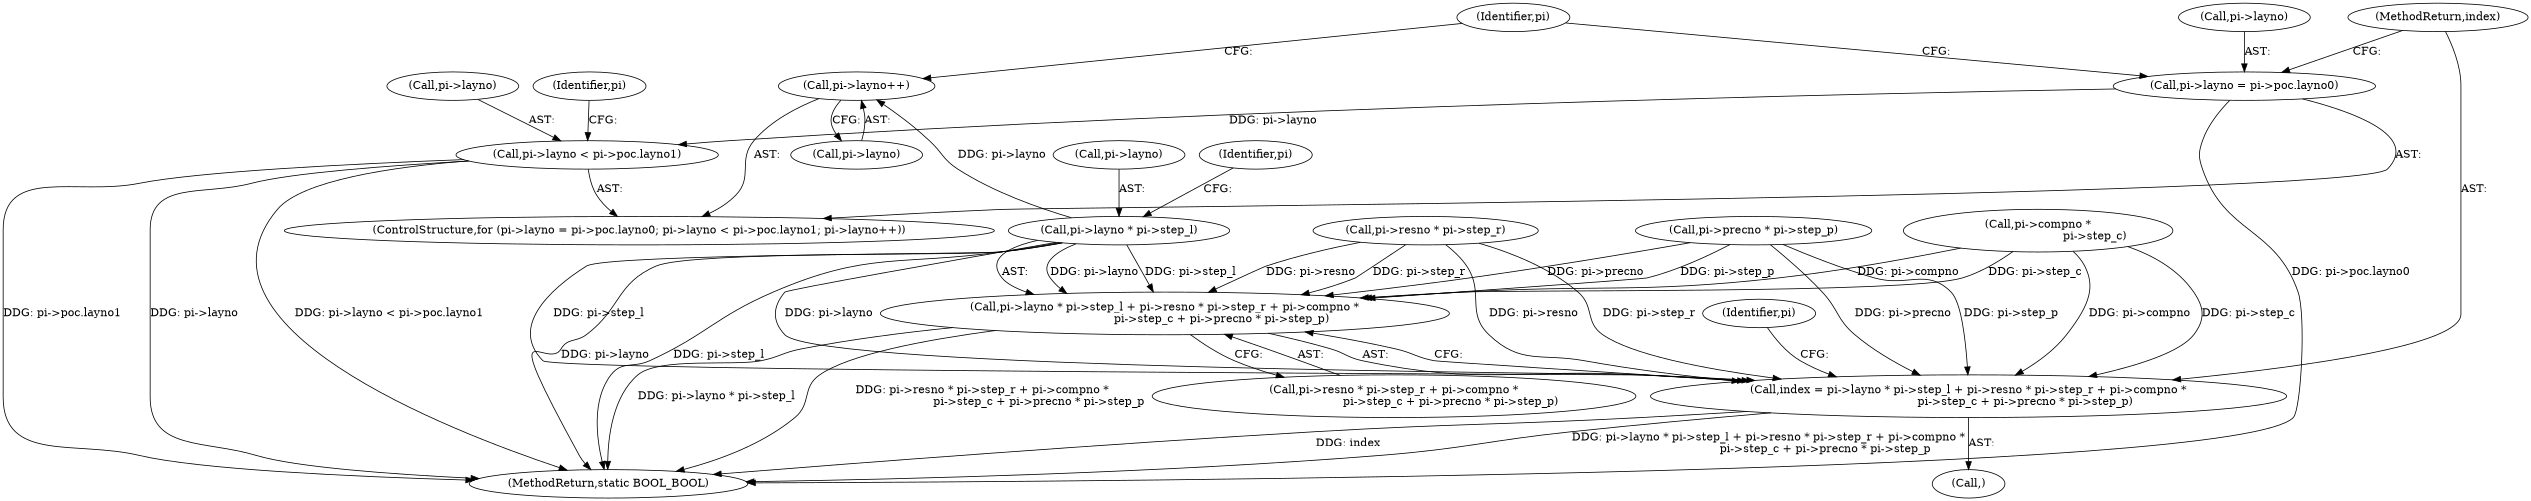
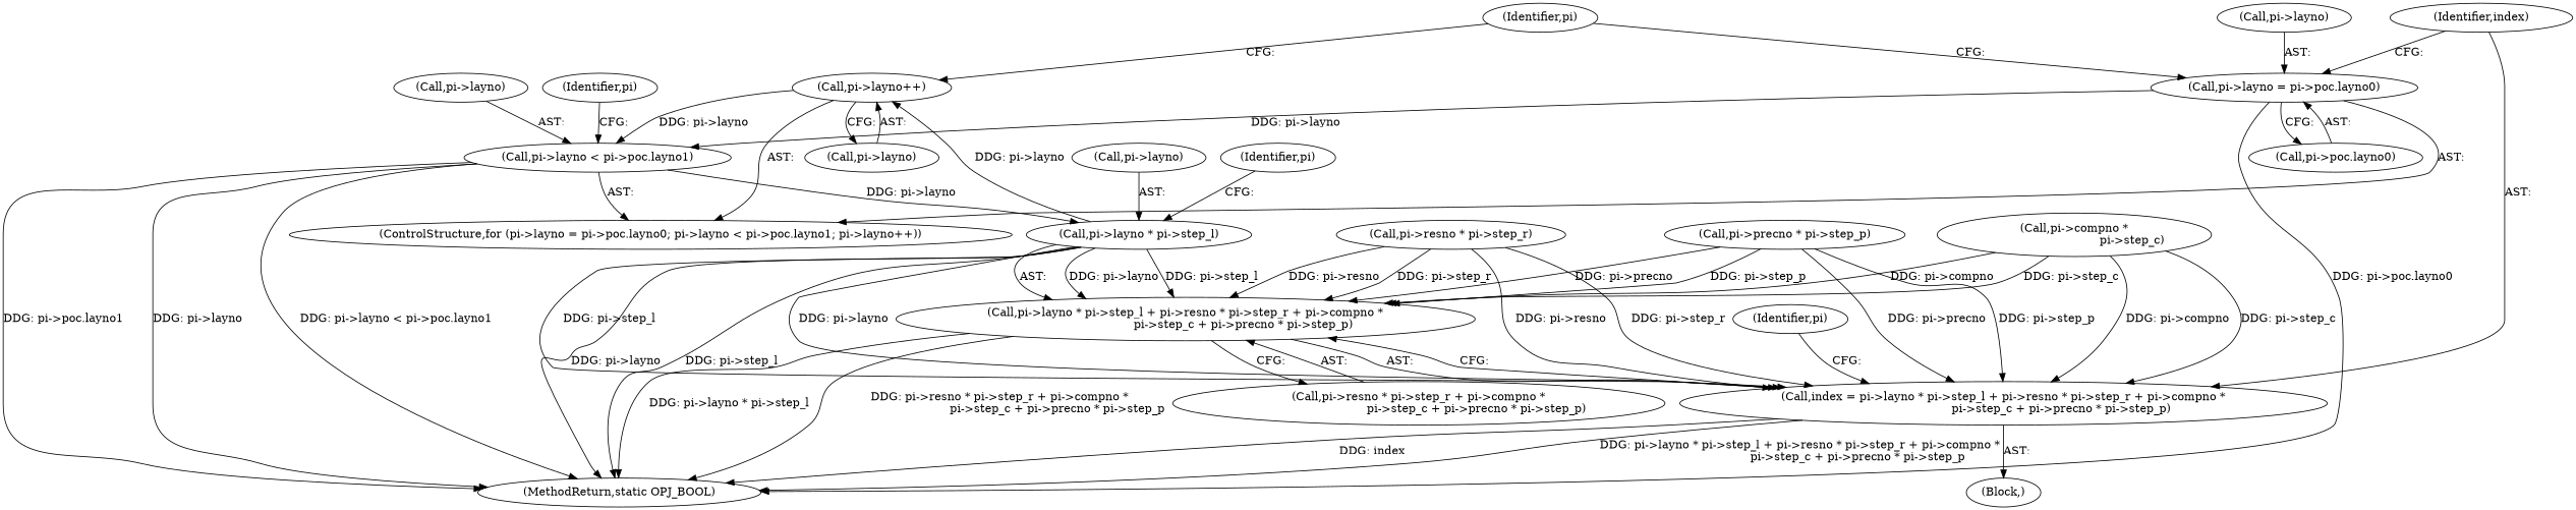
  digraph {
    n1 [label="(Call,pi->layno++)"]
    n2 [label="(Call,pi->layno < pi->poc.layno1)"]
    n3 [label="(ControlStructure,for (pi->layno = pi->poc.layno0; pi->layno < pi->poc.layno1; pi->layno++))"]
    n4 [label="(Call,pi->layno)"]
    n5 [label="(Call,pi->layno * pi->step_l)"]
-   n6 [label="(MethodReturn,static BOOL_BOOL)"]
+   n6 [label="(MethodReturn,static OPJ_BOOL)"]
    n7 [label="(Call,index = pi->layno * pi->step_l + pi->resno * pi->step_r + pi->compno *\n                                pi->step_c + pi->precno * pi->step_p)"]
    n8 [label="(Call,pi->layno * pi->step_l + pi->resno * pi->step_r + pi->compno *\n                                pi->step_c + pi->precno * pi->step_p)"]
-   n9 [label="(Call,)"]
+   n9 [label="(Block,)"]
    n10 [label="(Call,pi->resno * pi->step_r + pi->compno *\n                                pi->step_c + pi->precno * pi->step_p)"]
    n11 [label="(Call,pi->layno = pi->poc.layno0)"]
+   n12 [label="(Call,pi->poc.layno0)"]
    n13 [label="(Call,pi->resno * pi->step_r)"]
    n14 [label="(Call,pi->layno)"]
    n15 [label="(Identifier,pi)"]
    n16 [label="(Identifier,pi)"]
    n17 [label="(Call,pi->precno * pi->step_p)"]
    n18 [label="(Call,pi->layno)"]
    n19 [label="(Call,pi->compno *\n                                pi->step_c)"]
-   n20 [label="(MethodReturn,index)"]
+   n20 [label="(Identifier,index)"]
    n21 [label="(Identifier,pi)"]
    n22 [label="(Call,pi->layno)"]
    n23 [label="(Identifier,pi)"]
+   n1 -> n2 [label="DDG: pi->layno"]
    n1 -> n3 [label="AST: "]
    n1 -> n4 [label="CFG: "]
    n2 -> n3 [label="AST: "]
+   n2 -> n5 [label="DDG: pi->layno"]
    n2 -> n6 [label="DDG: pi->poc.layno1"]
    n2 -> n6 [label="DDG: pi->layno"]
    n2 -> n6 [label="DDG: pi->layno < pi->poc.layno1"]
    n4 -> n1 [label="AST: "]
    n5 -> n1 [label="DDG: pi->layno"]
    n5 -> n6 [label="DDG: pi->layno"]
    n5 -> n6 [label="DDG: pi->step_l"]
    n5 -> n7 [label="DDG: pi->layno"]
    n5 -> n7 [label="DDG: pi->step_l"]
    n5 -> n8 [label="AST: "]
    n5 -> n8 [label="DDG: pi->layno"]
    n5 -> n8 [label="DDG: pi->step_l"]
    n7 -> n6 [label="DDG: index"]
    n7 -> n6 [label="DDG: pi->layno * pi->step_l + pi->resno * pi->step_r + pi->compno *\n                                pi->step_c + pi->precno * pi->step_p"]
    n7 -> n8 [label="CFG: "]
    n7 -> n9 [label="AST: "]
    n8 -> n6 [label="DDG: pi->layno * pi->step_l"]
    n8 -> n6 [label="DDG: pi->resno * pi->step_r + pi->compno *\n                                pi->step_c + pi->precno * pi->step_p"]
    n8 -> n7 [label="AST: "]
    n8 -> n10 [label="CFG: "]
    n10 -> n8 [label="AST: "]
    n11 -> n2 [label="DDG: pi->layno"]
    n11 -> n3 [label="AST: "]
    n11 -> n6 [label="DDG: pi->poc.layno0"]
+   n11 -> n12 [label="CFG: "]
+   n12 -> n11 [label="AST: "]
    n13 -> n7 [label="DDG: pi->resno"]
    n13 -> n7 [label="DDG: pi->step_r"]
    n13 -> n8 [label="DDG: pi->resno"]
    n13 -> n8 [label="DDG: pi->step_r"]
    n14 -> n11 [label="AST: "]
    n15 -> n7 [label="CFG: "]
    n16 -> n1 [label="CFG: "]
    n16 -> n11 [label="CFG: "]
    n17 -> n7 [label="DDG: pi->precno"]
    n17 -> n7 [label="DDG: pi->step_p"]
    n17 -> n8 [label="DDG: pi->precno"]
    n17 -> n8 [label="DDG: pi->step_p"]
    n18 -> n5 [label="AST: "]
    n19 -> n7 [label="DDG: pi->compno"]
    n19 -> n7 [label="DDG: pi->step_c"]
    n19 -> n8 [label="DDG: pi->compno"]
    n19 -> n8 [label="DDG: pi->step_c"]
    n20 -> n7 [label="AST: "]
    n20 -> n11 [label="CFG: "]
    n21 -> n5 [label="CFG: "]
    n22 -> n2 [label="AST: "]
    n23 -> n2 [label="CFG: "]
  }
